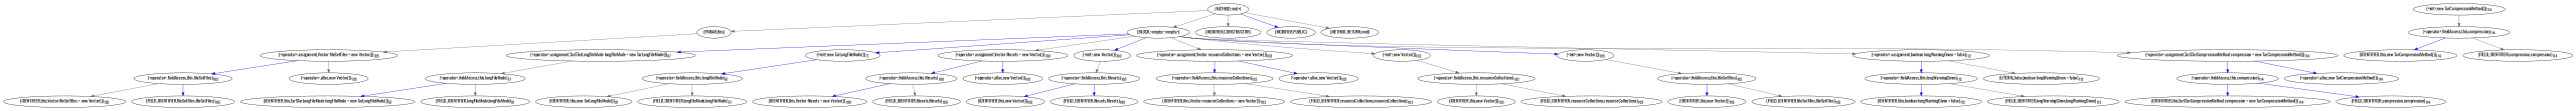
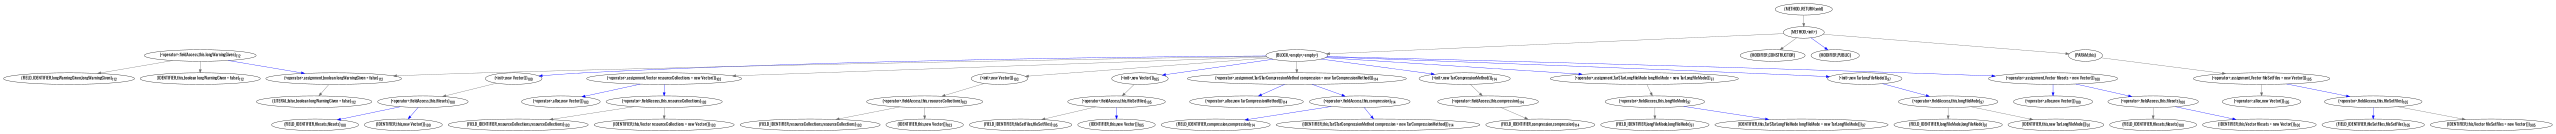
  digraph {
    fontname=Oswald
    node [fontname=Oswald]
    edge [color=gray40 fontname=Oswald]
    n1 [label=<(METHOD,&lt;init&gt;)>]
    n2 [label=<(PARAM,this)>]
    n3 [label=<(BLOCK,&lt;empty&gt;,&lt;empty&gt;)>]
    n4 [label=<(MODIFIER,CONSTRUCTOR)>]
    n5 [label=<(MODIFIER,PUBLIC)>]
    n6 [label=<(METHOD_RETURN,void)>]
    n7 [label=<(&lt;operator&gt;.assignment,Vector fileSetFiles = new Vector())<SUB>105</SUB>>]
    n8 [label=<(&lt;operator&gt;.assignment,Tar$TarLongFileMode longFileMode = new TarLongFileMode())<SUB>97</SUB>>]
-   n9 [label=<(&lt;init&gt;,new TarLongFileMode())<SUB>77</SUB>>]
+   n9 [label=<(&lt;init&gt;,new TarLongFileMode())<SUB>97</SUB>>]
    n10 [label=<(&lt;operator&gt;.assignment,Vector filesets = new Vector())<SUB>100</SUB>>]
    n11 [label=<(&lt;init&gt;,new Vector())<SUB>100</SUB>>]
    n12 [label=<(&lt;operator&gt;.assignment,Vector resourceCollections = new Vector())<SUB>103</SUB>>]
    n13 [label=<(&lt;init&gt;,new Vector())<SUB>103</SUB>>]
    n14 [label=<(&lt;init&gt;,new Vector())<SUB>105</SUB>>]
    n15 [label=<(&lt;operator&gt;.assignment,boolean longWarningGiven = false)<SUB>112</SUB>>]
    n16 [label=<(&lt;operator&gt;.assignment,Tar$TarCompressionMethod compression = new TarCompressionMethod())<SUB>114</SUB>>]
    n17 [label=<(&lt;init&gt;,new TarCompressionMethod())<SUB>114</SUB>>]
    n18 [label=<(&lt;operator&gt;.fieldAccess,this.longFileMode)<SUB>97</SUB>>]
    n19 [label=<(&lt;operator&gt;.fieldAccess,this.longFileMode)<SUB>97</SUB>>]
    n20 [label=<(&lt;operator&gt;.fieldAccess,this.filesets)<SUB>100</SUB>>]
    n21 [label=<(&lt;operator&gt;.alloc,new Vector())<SUB>100</SUB>>]
    n22 [label=<(&lt;operator&gt;.fieldAccess,this.filesets)<SUB>100</SUB>>]
    n23 [label=<(&lt;operator&gt;.fieldAccess,this.resourceCollections)<SUB>103</SUB>>]
    n24 [label=<(&lt;operator&gt;.alloc,new Vector())<SUB>103</SUB>>]
    n25 [label=<(&lt;operator&gt;.fieldAccess,this.resourceCollections)<SUB>103</SUB>>]
    n26 [label=<(&lt;operator&gt;.fieldAccess,this.fileSetFiles)<SUB>105</SUB>>]
    n27 [label=<(&lt;operator&gt;.alloc,new Vector())<SUB>105</SUB>>]
    n28 [label=<(&lt;operator&gt;.fieldAccess,this.fileSetFiles)<SUB>105</SUB>>]
    n29 [label=<(&lt;operator&gt;.fieldAccess,this.longWarningGiven)<SUB>112</SUB>>]
    n30 [label=<(LITERAL,false,boolean longWarningGiven = false)<SUB>112</SUB>>]
    n31 [label=<(&lt;operator&gt;.fieldAccess,this.compression)<SUB>114</SUB>>]
    n32 [label=<(&lt;operator&gt;.alloc,new TarCompressionMethod())<SUB>114</SUB>>]
    n33 [label=<(&lt;operator&gt;.fieldAccess,this.compression)<SUB>114</SUB>>]
    n34 [label=<(IDENTIFIER,this,Tar$TarLongFileMode longFileMode = new TarLongFileMode())<SUB>97</SUB>>]
    n35 [label=<(FIELD_IDENTIFIER,longFileMode,longFileMode)<SUB>97</SUB>>]
    n36 [label=<(IDENTIFIER,this,new TarLongFileMode())<SUB>97</SUB>>]
    n37 [label=<(FIELD_IDENTIFIER,longFileMode,longFileMode)<SUB>97</SUB>>]
    n38 [label=<(IDENTIFIER,this,Vector filesets = new Vector())<SUB>100</SUB>>]
    n39 [label=<(FIELD_IDENTIFIER,filesets,filesets)<SUB>100</SUB>>]
    n40 [label=<(IDENTIFIER,this,new Vector())<SUB>100</SUB>>]
    n41 [label=<(FIELD_IDENTIFIER,filesets,filesets)<SUB>100</SUB>>]
    n42 [label=<(IDENTIFIER,this,Vector resourceCollections = new Vector())<SUB>103</SUB>>]
    n43 [label=<(FIELD_IDENTIFIER,resourceCollections,resourceCollections)<SUB>103</SUB>>]
    n44 [label=<(IDENTIFIER,this,new Vector())<SUB>103</SUB>>]
    n45 [label=<(FIELD_IDENTIFIER,resourceCollections,resourceCollections)<SUB>103</SUB>>]
-   n46 [label=<(IDENTIFIER,this,Vector fileSetFiles = new Vector())<SUB>105</SUB>>]
+   n46 [label=<(IDENTIFIER,this,Vector fileSetFiles = new Vector())<SUB>905</SUB>>]
    n47 [label=<(FIELD_IDENTIFIER,fileSetFiles,fileSetFiles)<SUB>105</SUB>>]
    n48 [label=<(IDENTIFIER,this,new Vector())<SUB>105</SUB>>]
    n49 [label=<(FIELD_IDENTIFIER,fileSetFiles,fileSetFiles)<SUB>105</SUB>>]
    n50 [label=<(IDENTIFIER,this,boolean longWarningGiven = false)<SUB>112</SUB>>]
    n51 [label=<(FIELD_IDENTIFIER,longWarningGiven,longWarningGiven)<SUB>112</SUB>>]
    n52 [label=<(IDENTIFIER,this,Tar$TarCompressionMethod compression = new TarCompressionMethod())<SUB>114</SUB>>]
    n53 [label=<(FIELD_IDENTIFIER,compression,compression)<SUB>114</SUB>>]
-   n54 [label=<(IDENTIFIER,this,new TarCompressionMethod())<SUB>114</SUB>>]
    n55 [label=<(FIELD_IDENTIFIER,compression,compression)<SUB>114</SUB>>]
    n1 -> n2
    n1 -> n3
    n1 -> n4
    n1 -> n5 [color=blue]
-   n1 -> n6
+   n6 -> n1
    n2 -> n7
    n3 -> n8 [color=blue]
    n3 -> n9 [color=blue]
-   n3 -> n10
+   n3 -> n10 [color=blue]
    n3 -> n11 [color=blue]
    n3 -> n12
    n3 -> n13
    n3 -> n14 [color=blue]
    n3 -> n15
    n3 -> n16
+   n3 -> n17 [color=blue]
    n7 -> n26 [color=blue]
    n7 -> n27
    n8 -> n18
    n9 -> n19 [color=blue]
    n10 -> n20 [color=blue]
    n10 -> n21 [color=blue]
    n11 -> n22
    n12 -> n23 [color=blue]
    n12 -> n24 [color=blue]
    n13 -> n25
    n14 -> n28
-   n15 -> n29 [color=blue]
+   n29 -> n15 [color=blue]
    n15 -> n30
    n16 -> n31 [color=blue]
    n16 -> n32 [color=blue]
    n17 -> n33
    n18 -> n34 [color=blue]
    n18 -> n35
    n19 -> n36
    n19 -> n37
    n20 -> n38 [color=blue]
    n20 -> n39
    n22 -> n40 [color=blue]
    n22 -> n41 [color=blue]
    n23 -> n42
    n23 -> n43
    n25 -> n44
    n25 -> n45
    n26 -> n46
    n26 -> n47 [color=blue]
    n28 -> n48 [color=blue]
    n28 -> n49
-   n29 -> n50 [color=blue]
+   n29 -> n50
    n29 -> n51
    n31 -> n52 [color=blue]
    n31 -> n53 [color=blue]
-   n33 -> n54 [color=blue]
    n33 -> n55
  }
